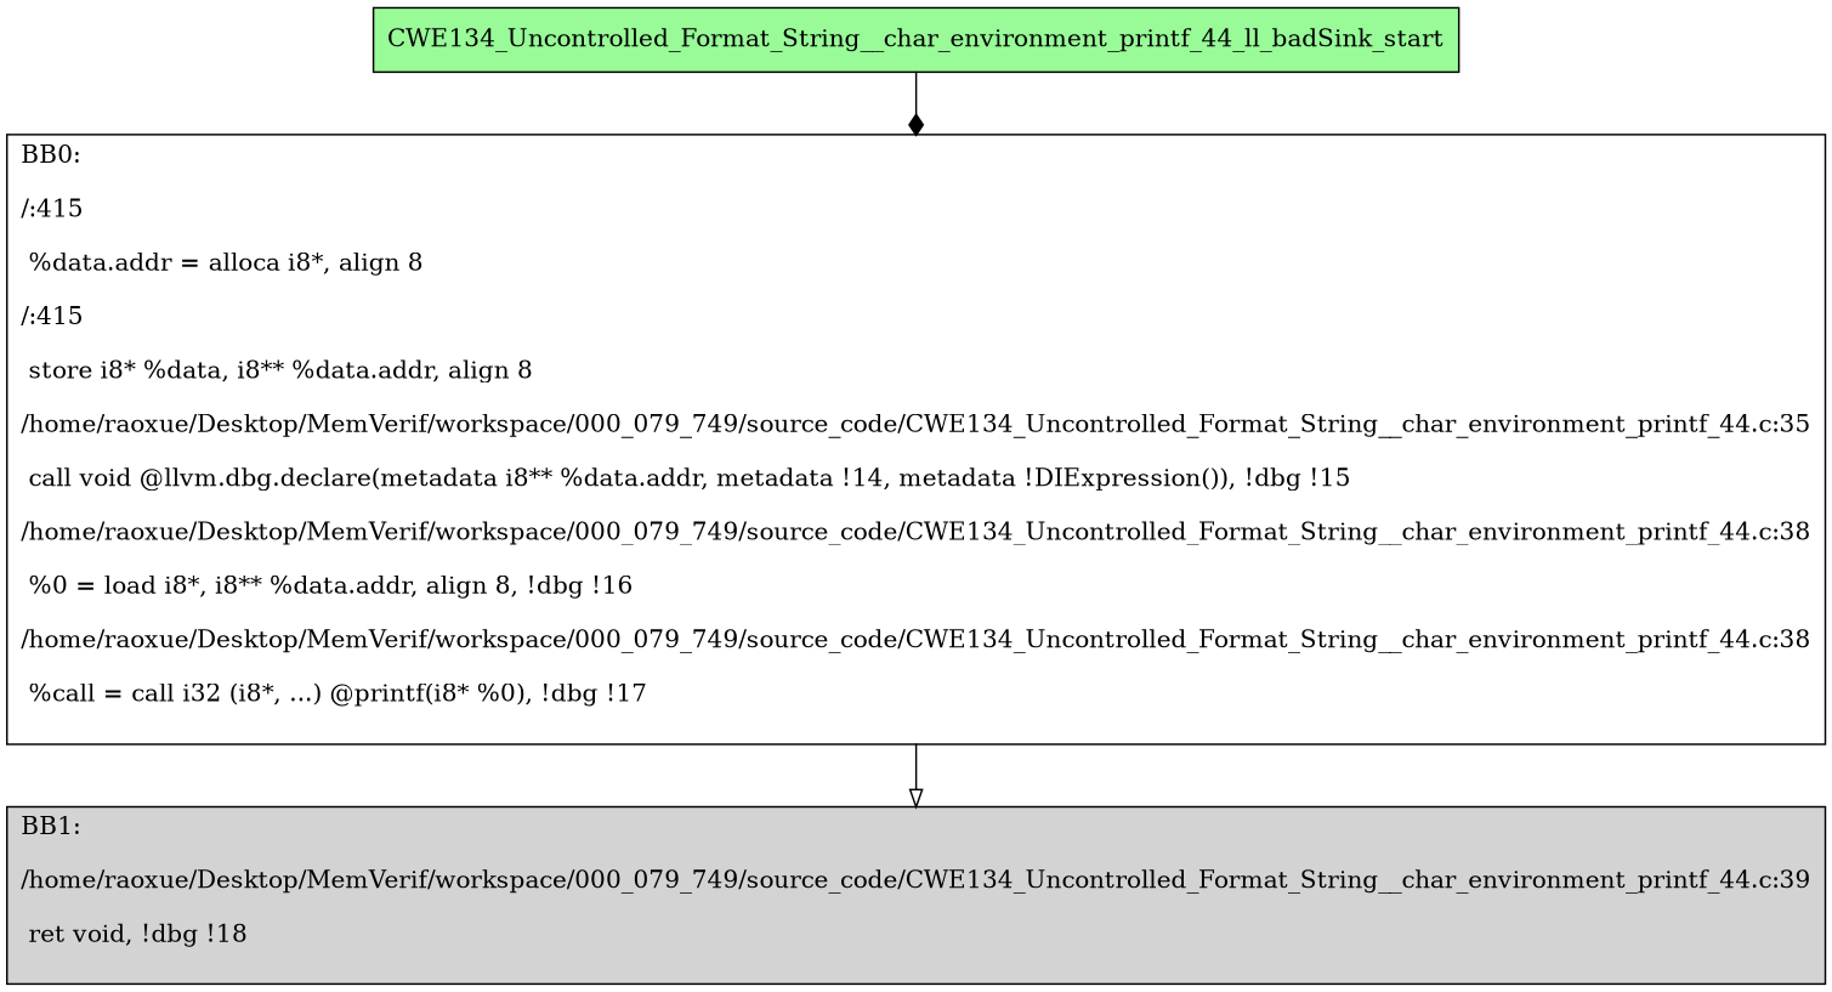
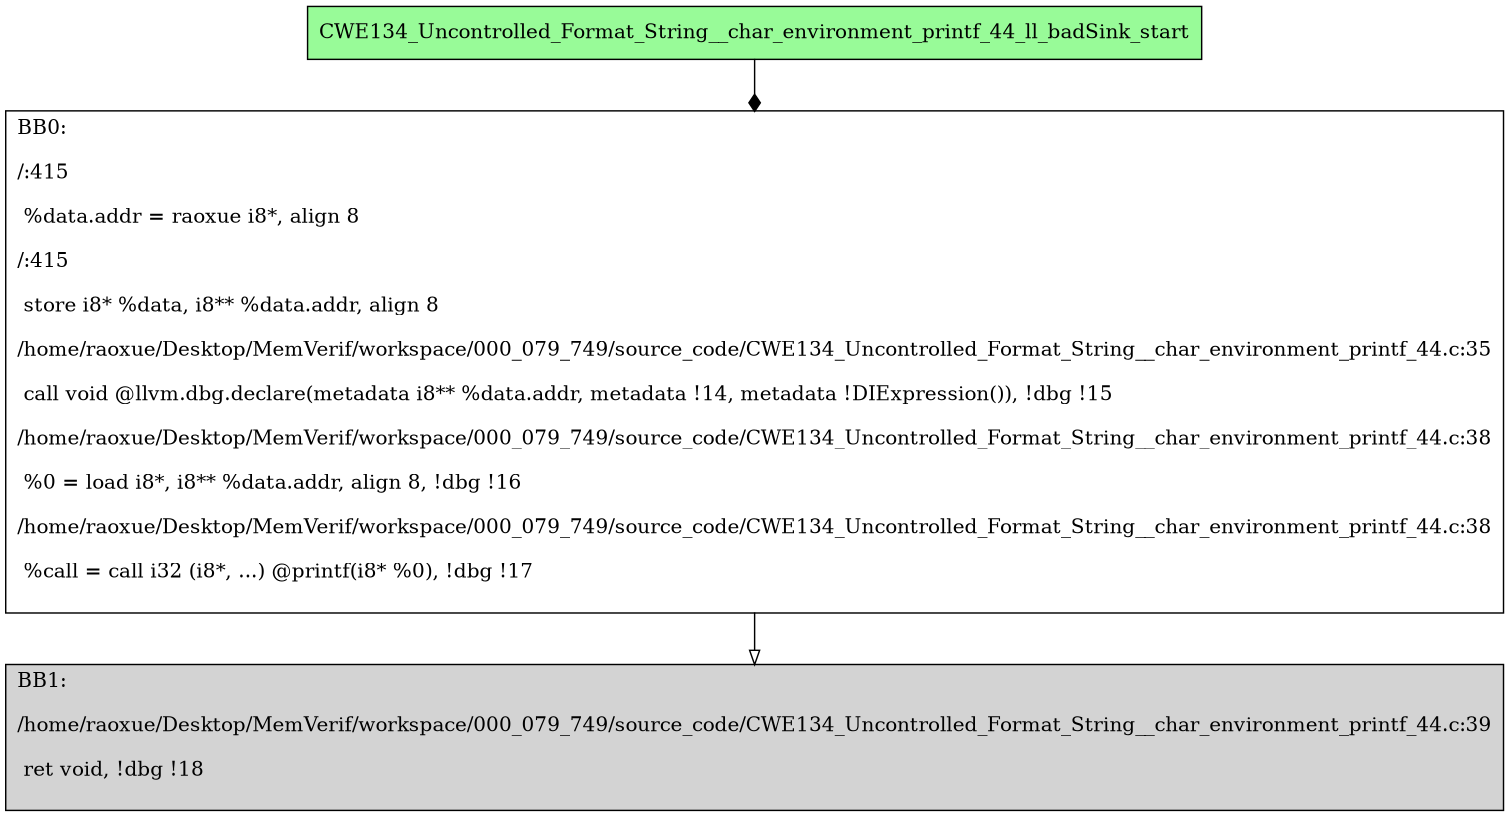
  digraph {
    node [shape=record style=filled]
    n1 [label="{CWE134_Uncontrolled_Format_String__char_environment_printf_44_ll_badSink_start}" fillcolor=palegreen]
-   n2 [label="{BB0:\l\l/:415\l\n  %data.addr = alloca i8*, align 8\l\n/:415\l\n  store i8* %data, i8** %data.addr, align 8\l\n/home/raoxue/Desktop/MemVerif/workspace/000_079_749/source_code/CWE134_Uncontrolled_Format_String__char_environment_printf_44.c:35\l\n  call void @llvm.dbg.declare(metadata i8** %data.addr, metadata !14, metadata !DIExpression()), !dbg !15\l\n/home/raoxue/Desktop/MemVerif/workspace/000_079_749/source_code/CWE134_Uncontrolled_Format_String__char_environment_printf_44.c:38\l\n  %0 = load i8*, i8** %data.addr, align 8, !dbg !16\l\n/home/raoxue/Desktop/MemVerif/workspace/000_079_749/source_code/CWE134_Uncontrolled_Format_String__char_environment_printf_44.c:38\l\n  %call = call i32 (i8*, ...) @printf(i8* %0), !dbg !17\l\n}" fillcolor=white]
+   n2 [label="{BB0:\l\l/:415\l\n  %data.addr = raoxue i8*, align 8\l\n/:415\l\n  store i8* %data, i8** %data.addr, align 8\l\n/home/raoxue/Desktop/MemVerif/workspace/000_079_749/source_code/CWE134_Uncontrolled_Format_String__char_environment_printf_44.c:35\l\n  call void @llvm.dbg.declare(metadata i8** %data.addr, metadata !14, metadata !DIExpression()), !dbg !15\l\n/home/raoxue/Desktop/MemVerif/workspace/000_079_749/source_code/CWE134_Uncontrolled_Format_String__char_environment_printf_44.c:38\l\n  %0 = load i8*, i8** %data.addr, align 8, !dbg !16\l\n/home/raoxue/Desktop/MemVerif/workspace/000_079_749/source_code/CWE134_Uncontrolled_Format_String__char_environment_printf_44.c:38\l\n  %call = call i32 (i8*, ...) @printf(i8* %0), !dbg !17\l\n}" fillcolor=white]
    n3 [label="{BB1:\l\l/home/raoxue/Desktop/MemVerif/workspace/000_079_749/source_code/CWE134_Uncontrolled_Format_String__char_environment_printf_44.c:39\l\n  ret void, !dbg !18\l\n}" fillcolor=lightgrey]
    n1 -> n2 [arrowhead=diamond]
    n2 -> n3 [arrowhead=onormal]
  }
